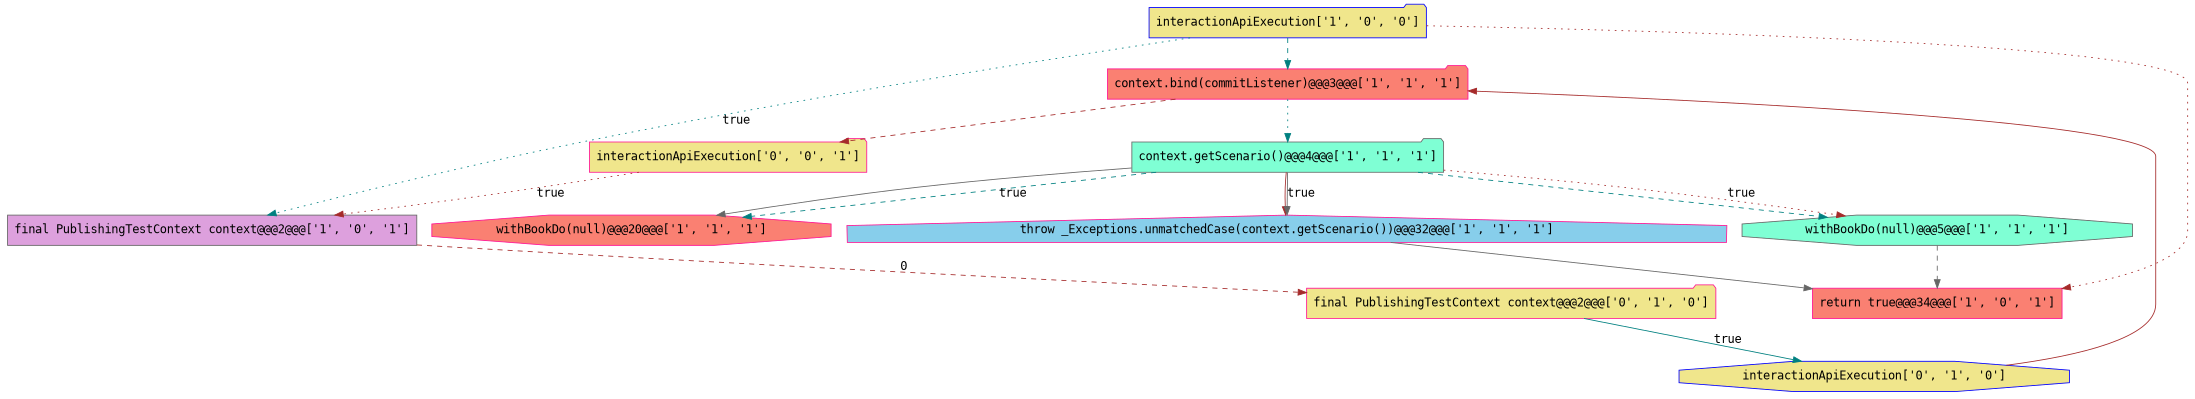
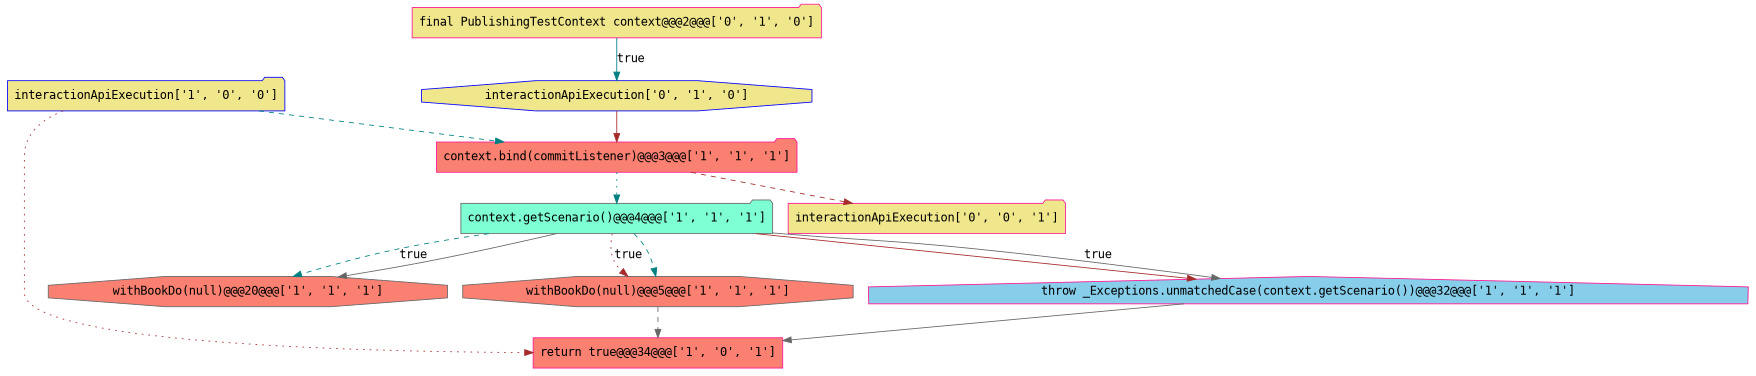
  digraph {
    fontname="DejaVu Sans Mono"
    node [color=deeppink fillcolor=khaki fontname="DejaVu Sans Mono" shape=folder style=filled]
    edge [color=brown fontname="DejaVu Sans Mono" style=dashed]
    n1 [color=blue label="interactionApiExecution['1', '0', '0']"]
    n2 [fillcolor=salmon label="context.bind(commitListener)@@@3@@@['1', '1', '1']"]
-   n3 [color=gray40 fillcolor=plum label="final PublishingTestContext context@@@2@@@['1', '0', '1']" shape=box]
    n4 [fillcolor=salmon label="return true@@@34@@@['1', '0', '1']" shape=box]
    n5 [label="interactionApiExecution['0', '0', '1']"]
    n6 [color=gray40 fillcolor=aquamarine label="context.getScenario()@@@4@@@['1', '1', '1']"]
    n7 [label="final PublishingTestContext context@@@2@@@['0', '1', '0']"]
-   n8 [color=gray40 fillcolor=aquamarine label="withBookDo(null)@@@5@@@['1', '1', '1']" shape=octagon]
-   n9 [fillcolor=salmon label="withBookDo(null)@@@20@@@['1', '1', '1']" shape=octagon]
+   n8 [color=gray40 fillcolor=salmon label="withBookDo(null)@@@5@@@['1', '1', '1']" shape=octagon]
+   n9 [color=gray40 fillcolor=salmon label="withBookDo(null)@@@20@@@['1', '1', '1']" shape=octagon]
    n10 [fillcolor=skyblue label="throw _Exceptions.unmatchedCase(context.getScenario())@@@32@@@['1', '1', '1']" shape=house]
    n11 [color=blue label="interactionApiExecution['0', '1', '0']" shape=octagon]
    n1 -> n2 [color=teal]
-   n1 -> n3 [color=teal label=true style=dotted]
    n1 -> n4 [style=dotted]
    n2 -> n5
    n2 -> n6 [color=teal style=dotted]
-   n3 -> n7 [label=0]
-   n5 -> n3 [label=true style=dotted]
    n6 -> n8 [color=teal]
    n6 -> n8 [label=true style=dotted]
    n6 -> n9 [color=teal label=true]
    n6 -> n9 [color=gray40 style=solid]
    n6 -> n10 [style=solid]
    n6 -> n10 [color=gray40 label=true style=solid]
    n7 -> n11 [color=teal label=true style=solid]
    n8 -> n4 [color=gray40]
    n10 -> n4 [color=gray40 style=solid]
    n11 -> n2 [style=solid]
  }
